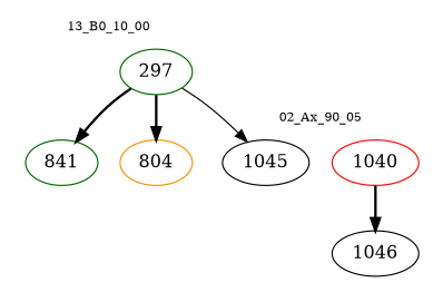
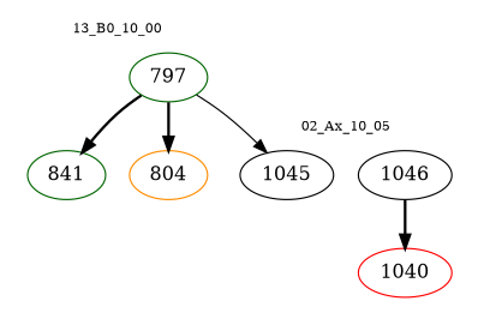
  digraph {
    node [color=black]
    edge [color=black style=bold]
    n1 [color=red label=1040]
    n2 [label=1046]
    n3 [label=1045]
-   n4 [color=darkgreen label=297]
+   n4 [color=darkgreen label=797]
    n5 [color=darkgreen label=841]
    n6 [color=darkorange label=804]
    subgraph cluster_1 {
      color=white
      fontsize=10
-     label="02_Ax_90_05"
+     label="02_Ax_10_05"
      n1
      n2
      n3
    }
    subgraph cluster_2 {
      color=white
      fontsize=10
      label="13_B0_10_00"
      n4
      n5
      n6
    }
-   n1 -> n2
+   n2 -> n1
    n4 -> n3 [style=solid]
    n4 -> n5
    n4 -> n6
  }
